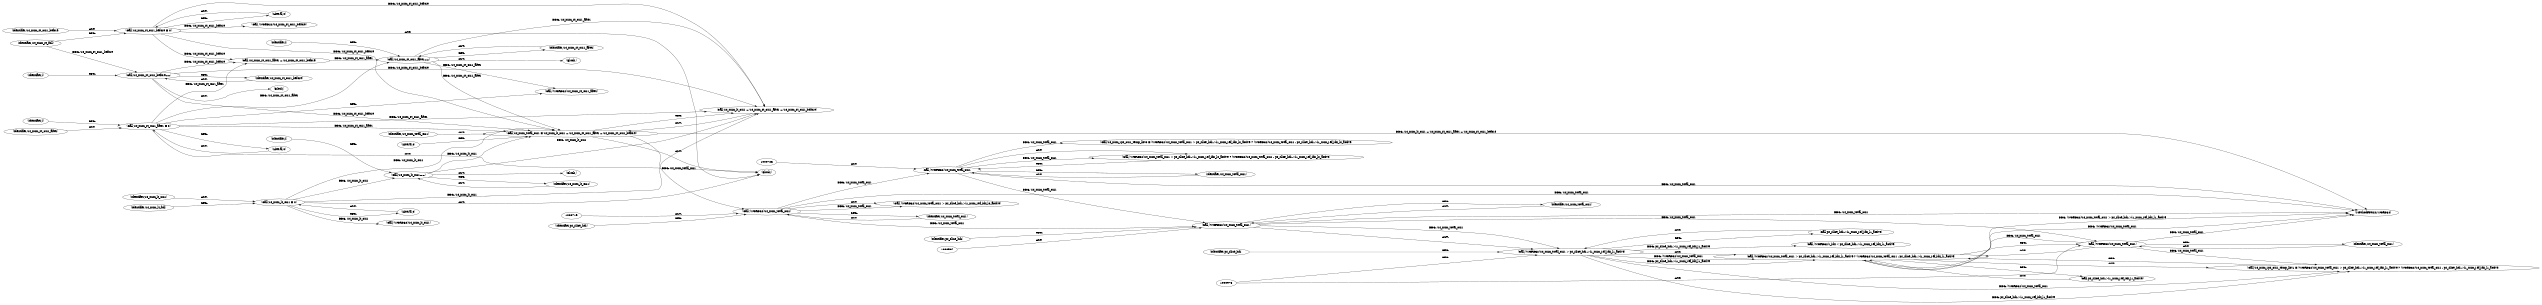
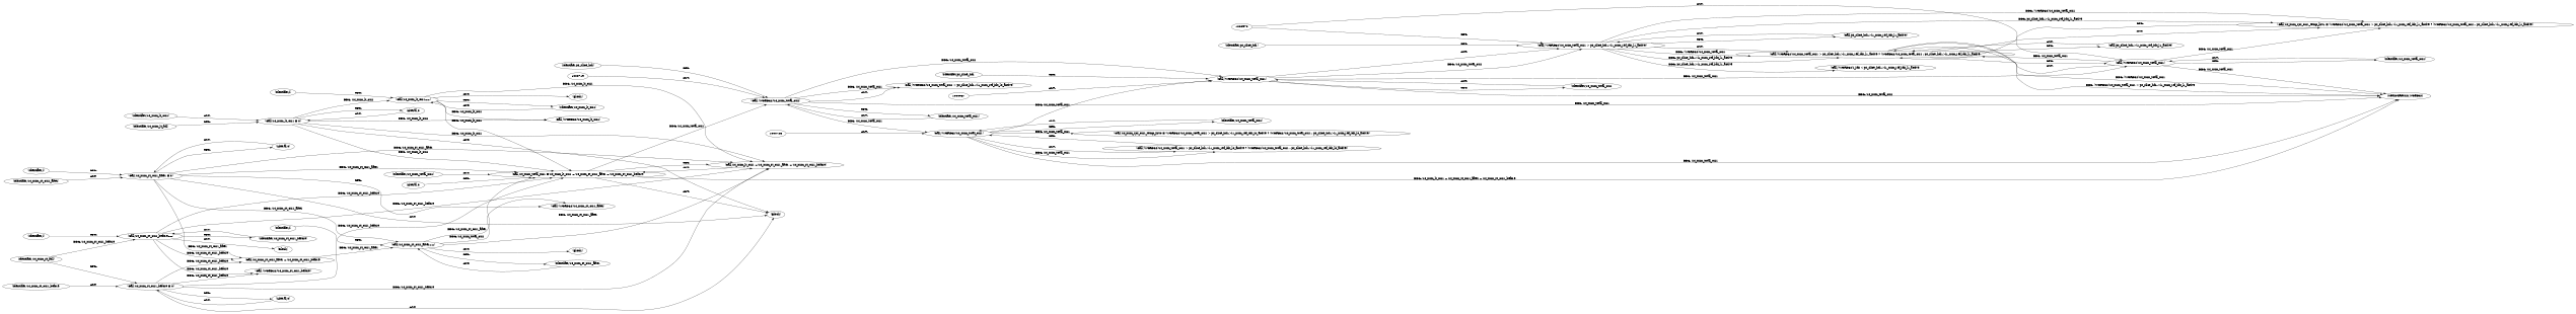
  digraph {
    rankdir=LR
    n1 [label="(Call,(WORD32)u4_num_total_curr > ps_slice_hdr->i1_num_ref_idx_l1_active ? (WORD32)u4_num_total_curr : ps_slice_hdr->i1_num_ref_idx_l1_active)"]
    n2 [label="(Call,(WORD32)u4_num_total_curr)"]
    n3 [label="(Call,u4_num_rps_curr_temp_list1 = (WORD32)u4_num_total_curr > ps_slice_hdr->i1_num_ref_idx_l1_active ? (WORD32)u4_num_total_curr : ps_slice_hdr->i1_num_ref_idx_l1_active)"]
    n4 [label="(MethodReturn,WORD34)"]
    n5 [label="(Call,ps_slice_hdr->i1_num_ref_idx_l1_active)"]
    n6 [label="(Identifier,u4_num_total_curr)"]
    n7 [label="(Call,(WORD32)u4_num_total_curr)"]
    n8 [label="(Call,(WORD32)u4_num_total_curr > ps_slice_hdr->i1_num_ref_idx_l1_active)"]
    n9 [label="(Identifier,u4_num_total_curr)"]
    n10 [label="(Call,ps_slice_hdr->i1_num_ref_idx_l1_active)"]
    n11 [label="(Call,(WORD32)r_idx < ps_slice_hdr->i1_num_ref_idx_l1_active)"]
    n12 [label="(Call,(WORD32)u4_num_total_curr)"]
    n13 [label="(Call,(WORD32)u4_num_total_curr)"]
    n14 [label="(Call,(WORD32)u4_num_total_curr > ps_slice_hdr->i1_num_ref_idx_l0_active)"]
    n15 [label="(Identifier,u4_num_total_curr)"]
    n16 [label="(Call,u4_num_rps_curr_temp_list0 = (WORD32)u4_num_total_curr > ps_slice_hdr->i1_num_ref_idx_l0_active ? (WORD32)u4_num_total_curr : ps_slice_hdr->i1_num_ref_idx_l0_active)"]
    n17 [label="(Call,(WORD32)u4_num_total_curr > ps_slice_hdr->i1_num_ref_idx_l0_active ? (WORD32)u4_num_total_curr : ps_slice_hdr->i1_num_ref_idx_l0_active)"]
    n18 [label="(Identifier,u4_num_total_curr)"]
    n19 [label="(Call,u4_num_total_curr = u4_num_lt_curr + u4_num_st_curr_after + u4_num_st_curr_before)"]
    n20 [label="(Call,u4_num_lt_curr + u4_num_st_curr_after + u4_num_st_curr_before)"]
    n21 [label="(Block,)"]
    n22 [label="(Call,u4_num_lt_curr++)"]
    n23 [label="(Identifier,u4_num_lt_curr)"]
    n24 [label="(Block,)"]
    n25 [label="(Call,(WORD32)u4_num_lt_curr)"]
    n26 [label="(Call,u4_num_lt_curr = 0)"]
    n27 [label="(Literal,0)"]
    n28 [label="(Call,u4_num_st_curr_after = 0)"]
    n29 [label="(Call,u4_num_st_curr_after++)"]
    n30 [label="(Call,u4_num_st_curr_after + u4_num_st_curr_before)"]
    n31 [label="(Call,(WORD32)u4_num_st_curr_after)"]
    n32 [label="(Literal,0)"]
    n33 [label="(Identifier,u4_num_st_curr_after)"]
    n34 [label="(Block,)"]
    n35 [label="(Call,u4_num_st_curr_before++)"]
    n36 [label="(Identifier,u4_num_st_curr_before)"]
    n37 [label="(Block,)"]
    n38 [label="(Call,(WORD22)u4_num_st_curr_before)"]
    n39 [label="(Call,u4_num_st_curr_before = 0)"]
    n40 [label="(Literal,0)"]
    n41 [label="(Identifier,u4_num_total_curr)"]
    n42 [label="(Identifier,u4_num_st_foll)"]
    n43 [label="(Identifier,ps_slice_hdr)"]
    n44 [label="(Identifier,i)"]
    n45 [label="(Identifier,u4_num_st_curr_after)"]
    n46 [label="(Identifier,i)"]
    n47 [label="(Identifier,u4_num_lt_curr)"]
    n48 [label="(Identifier,i)"]
    n49 [label="(Identifier,u4_num_lt_foll)"]
    n50 [label="(Identifier,ps_slice_hdr)"]
    n51 [label="(Literal,0)"]
    n52 [label="(Identifier,u4_num_st_curr_before)"]
    n53 [label="(Identifier,ps_slice_hdr)"]
    n54 [label="(Identifier,i)"]
    1000973
    1000967
    1000719
    1000725
    n1 -> n2 [label="CFG: "]
    n1 -> n3 [label="AST: "]
    n1 -> n4 [label="DDG: (WORD32)u4_num_total_curr"]
    n1 -> n4 [label="DDG: (WORD32)u4_num_total_curr > ps_slice_hdr->i1_num_ref_idx_l1_active"]
    n1 -> n5 [label="CFG: "]
    n2 -> n1 [label="AST: "]
    n2 -> n1 [label="DDG: u4_num_total_curr"]
    n2 -> n3 [label="DDG: u4_num_total_curr"]
    n2 -> n4 [label="DDG: u4_num_total_curr"]
    n2 -> n6 [label="CFG: "]
    n3 -> n1 [label="CFG: "]
    n5 -> n1 [label="AST: "]
    n6 -> n2 [label="AST: "]
    n7 -> n2 [label="DDG: u4_num_total_curr"]
    n7 -> n4 [label="DDG: u4_num_total_curr"]
    n7 -> n8 [label="AST: "]
    n7 -> n8 [label="DDG: u4_num_total_curr"]
    n7 -> n9 [label="CFG: "]
    n8 -> n1 [label="AST: "]
    n8 -> n1 [label="DDG: (WORD32)u4_num_total_curr"]
    n8 -> n1 [label="DDG: ps_slice_hdr->i1_num_ref_idx_l1_active"]
    n8 -> n3 [label="DDG: (WORD32)u4_num_total_curr"]
    n8 -> n3 [label="DDG: ps_slice_hdr->i1_num_ref_idx_l1_active"]
    n8 -> n10 [label="CFG: "]
    n8 -> n11 [label="DDG: ps_slice_hdr->i1_num_ref_idx_l1_active"]
    n9 -> n7 [label="AST: "]
    n10 -> n8 [label="AST: "]
    n12 -> n4 [label="DDG: u4_num_total_curr"]
    n12 -> n7 [label="DDG: u4_num_total_curr"]
    n12 -> n13 [label="DDG: u4_num_total_curr"]
    n12 -> n14 [label="AST: "]
    n12 -> n14 [label="DDG: u4_num_total_curr"]
    n12 -> n15 [label="CFG: "]
    n13 -> n4 [label="DDG: u4_num_total_curr"]
    n13 -> n7 [label="DDG: u4_num_total_curr"]
    n13 -> n16 [label="DDG: u4_num_total_curr"]
    n13 -> n17 [label="AST: "]
    n13 -> n17 [label="DDG: u4_num_total_curr"]
    n13 -> n18 [label="CFG: "]
    n15 -> n12 [label="AST: "]
    n17 -> n13 [label="CFG: "]
    n18 -> n13 [label="AST: "]
    n19 -> n4 [label="DDG: u4_num_lt_curr + u4_num_st_curr_after + u4_num_st_curr_before"]
    n19 -> n12 [label="DDG: u4_num_total_curr"]
    n19 -> n20 [label="CFG: "]
    n19 -> n21 [label="AST: "]
    n20 -> n19 [label="AST: "]
    n22 -> n19 [label="DDG: u4_num_lt_curr"]
    n22 -> n20 [label="DDG: u4_num_lt_curr"]
    n22 -> n23 [label="CFG: "]
    n22 -> n24 [label="AST: "]
+   n22 -> n25 [label="DDG: u4_num_lt_curr"]
    n23 -> n22 [label="AST: "]
    n26 -> n19 [label="DDG: u4_num_lt_curr"]
    n26 -> n20 [label="DDG: u4_num_lt_curr"]
    n26 -> n21 [label="AST: "]
    n26 -> n22 [label="DDG: u4_num_lt_curr"]
    n26 -> n25 [label="DDG: u4_num_lt_curr"]
    n26 -> n27 [label="CFG: "]
    n27 -> n26 [label="AST: "]
    n28 -> n19 [label="DDG: u4_num_st_curr_after"]
    n28 -> n20 [label="DDG: u4_num_st_curr_after"]
    n28 -> n21 [label="AST: "]
    n28 -> n29 [label="DDG: u4_num_st_curr_after"]
    n28 -> n30 [label="DDG: u4_num_st_curr_after"]
    n28 -> n31 [label="CFG: "]
    n28 -> n32 [label="CFG: "]
    n29 -> n19 [label="DDG: u4_num_st_curr_after"]
    n29 -> n20 [label="DDG: u4_num_st_curr_after"]
-   n29 -> n31 [label="DDG: u4_num_st_curr_after"]
+   n29 -> n31 [label="DDG: u4_num_total_curr"]
    n29 -> n33 [label="CFG: "]
    n29 -> n34 [label="AST: "]
    n30 -> n29 [label="DDG: u4_num_st_curr_after"]
    n32 -> n28 [label="AST: "]
    n33 -> n29 [label="AST: "]
    n35 -> n19 [label="DDG: u4_num_st_curr_before"]
    n35 -> n20 [label="DDG: u4_num_st_curr_before"]
    n35 -> n30 [label="DDG: u4_num_st_curr_before"]
    n35 -> n36 [label="CFG: "]
    n35 -> n37 [label="AST: "]
+   n35 -> n38 [label="DDG: u4_num_st_curr_before"]
    n36 -> n35 [label="AST: "]
    n39 -> n19 [label="DDG: u4_num_st_curr_before"]
    n39 -> n20 [label="DDG: u4_num_st_curr_before"]
    n39 -> n21 [label="AST: "]
    n39 -> n30 [label="DDG: u4_num_st_curr_before"]
    n39 -> n38 [label="DDG: u4_num_st_curr_before"]
    n39 -> n40 [label="CFG: "]
    n40 -> n39 [label="AST: "]
    n41 -> n19 [label="AST: "]
    n42 -> n35 [label="DDG: u4_num_st_curr_before"]
    n42 -> n39 [label="CFG: "]
    n43 -> n7 [label="CFG: "]
    n44 -> n28 [label="CFG: "]
    n45 -> n28 [label="AST: "]
    n46 -> n29 [label="CFG: "]
    n47 -> n26 [label="AST: "]
    n48 -> n22 [label="CFG: "]
    n49 -> n26 [label="CFG: "]
    n50 -> n8 [label="CFG: "]
    n51 -> n19 [label="CFG: "]
    n52 -> n39 [label="AST: "]
    n53 -> n12 [label="CFG: "]
    n54 -> n35 [label="CFG: "]
    1000973 -> n2 [label="AST: "]
    1000973 -> n8 [label="CFG: "]
    1000967 -> n7 [label="AST: "]
    1000719 -> n12 [label="AST: "]
    1000725 -> n13 [label="AST: "]
  }
